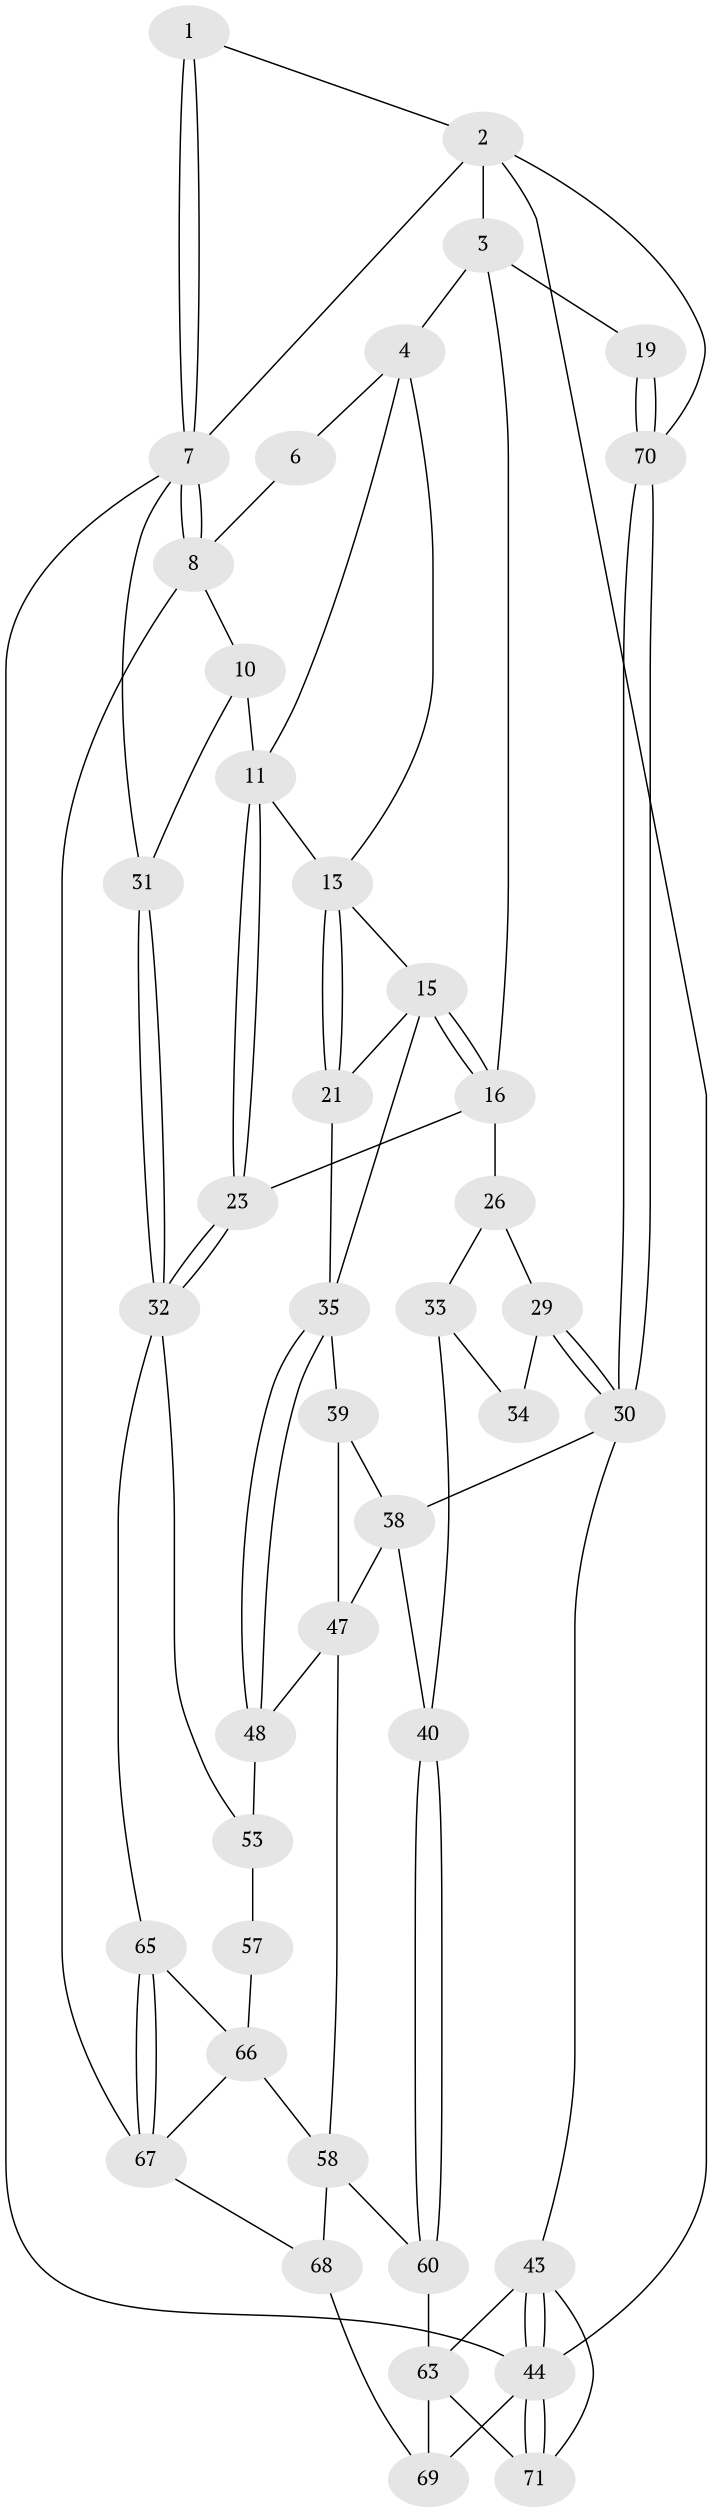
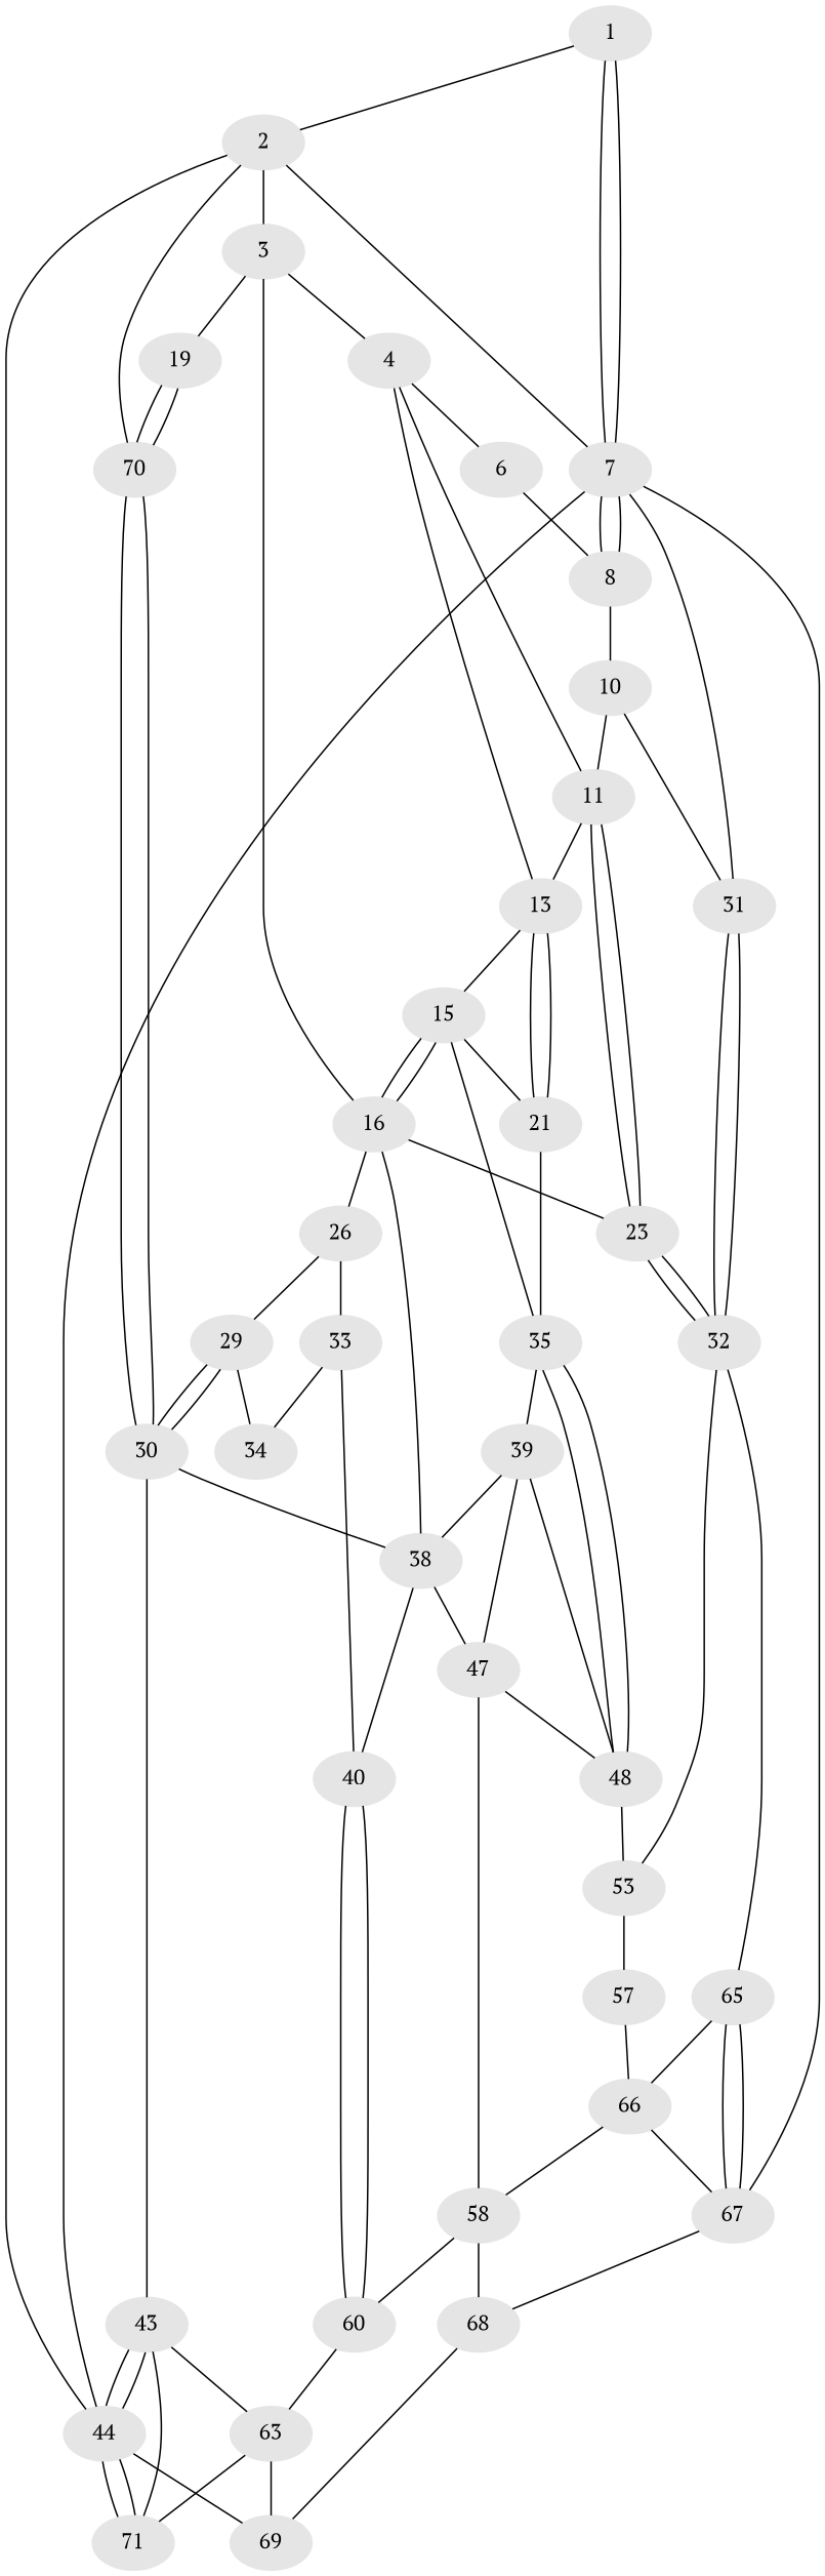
  graph {
    fontname="PT Serif"
    node [color=gray90 fontname="PT Serif" style=filled]
    edge [fontname="PT Serif"]
    2 [super="+18"]
    1
    7 [super="+55"]
    3 [super="+17"]
    n5 [label=70]
    44 [super="+45"]
    8 [super="+9"]
    31
    67 [super="+72"]
    4 [super="+5"]
    16 [super="+28"]
    19
    30 [super="+42"]
    71
    69
    6
    11 [super="+12"]
    13 [super="+14"]
    23
    26 [super="+27"]
    38 [super="+39"]
    15 [super="+22"]
    21 [super="+24"]
    10 [super="+25"]
    32 [super="+52"]
    68
    35 [super="+36"]
    n28 [label=39 super="+46"]
    48 [super="+49"]
    29
    33 [super="+41"]
    40
    47 [super="+56"]
    43 [super="+64"]
    53 [super="+54"]
    65
    34 [super="+50"]
    63 [super="+70"]
    57 [super="+62"]
    66
    60 [super="+61"]
    58 [super="+59"]
    2 -- 7
    2 -- 3
    2 -- n5
    2 -- 44
    1 -- 2
    1 -- 7
    1 -- 7
    7 -- 44
    7 -- 8
    7 -- 8
    7 -- 31
-   8 -- 67
+   7 -- 67
    3 -- 4
    3 -- 16
    3 -- 19
    n5 -- 30
    n5 -- 30
    44 -- 71
    44 -- 71
    44 -- 69
    8 -- 10 [weight=2]
    31 -- 32
    31 -- 32
    67 -- 68
    4 -- 6
    4 -- 11
    4 -- 13
    16 -- 23
    16 -- 26
+   16 -- 38
    19 -- n5
    19 -- n5
    30 -- 38
    30 -- 43
    6 -- 8
    11 -- 13
    11 -- 23
    11 -- 23
    13 -- 15
    13 -- 21
    13 -- 21
    23 -- 32
    23 -- 32
    26 -- 29
    26 -- 33
    38 -- 40
    38 -- 47
    15 -- 16
    15 -- 16
    15 -- 21
    15 -- 35
    21 -- 35
    10 -- 31
    10 -- 11
    32 -- 53
    32 -- 65
    68 -- 69
    35 -- n28
    35 -- 48
    35 -- 48
    n28 -- 38
+   n28 -- 48
    n28 -- 47
    48 -- 53
    29 -- 30
    29 -- 30
    29 -- 34
    33 -- 40
    33 -- 34
    40 -- 60
    40 -- 60
    47 -- 48
    47 -- 58
    43 -- 44
    43 -- 44
    43 -- 71
    43 -- 63
    53 -- 57 [weight=2]
    65 -- 67
    65 -- 67
    65 -- 66
    63 -- 71
    63 -- 69
    57 -- 66
    66 -- 67
    66 -- 58
    60 -- 63
    58 -- 68
    58 -- 60
  }
